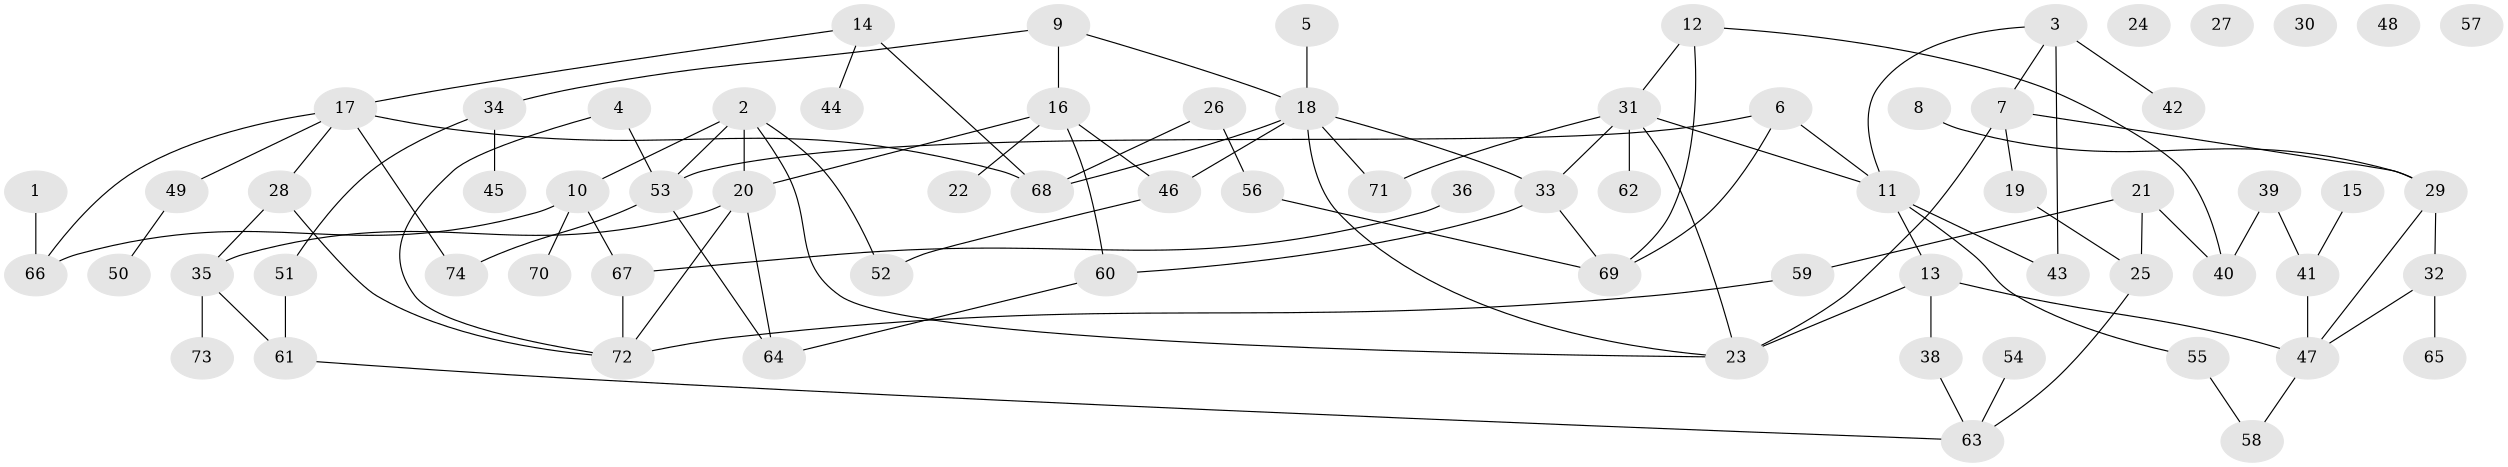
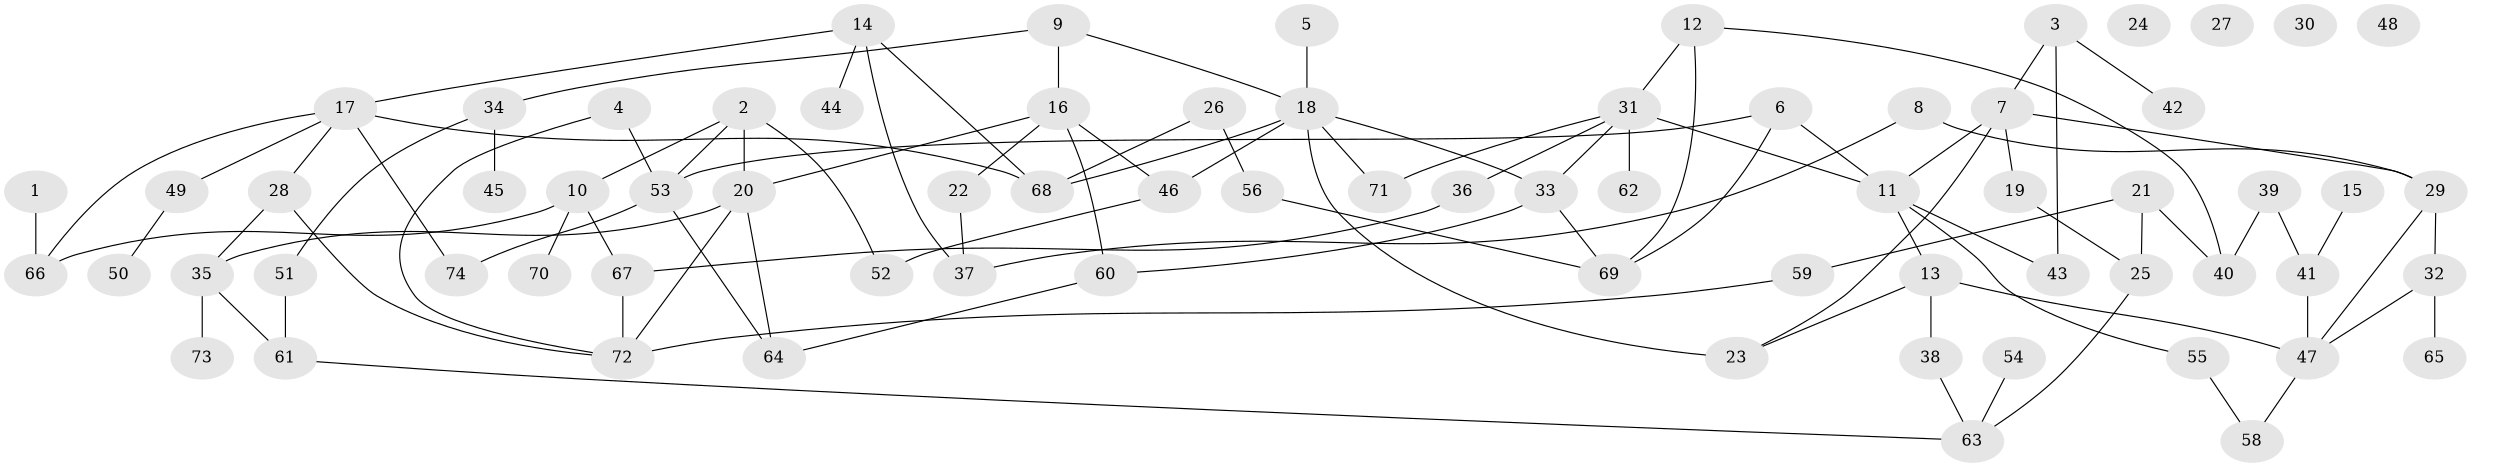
  graph {
    node [color=gray90 style=filled]
    1
    66
    2
    10
    23
    52
    53
    20
    67
    70
    64
    74
    3
    7
    42
    43
    11
    19
    29
    4
    72
    35
    5
    18
    68
    46
    33
    71
    6
    69
    13
    55
    25
    47
    32
    8
+   37
    9
    16
    34
    22
    60
    45
    51
    38
    58
    12
    31
    40
    36
    62
    63
    14
    17
    44
    28
    49
    15
    41
    50
    61
    73
    21
    59
    24
    26
    56
    27
    65
    30
    39
    48
    54
-   57
    1 -- 66
    2 -- 10
-   2 -- 23
    2 -- 52
    2 -- 53
    2 -- 20
    10 -- 66
    10 -- 67
    10 -- 70
    53 -- 64
    53 -- 74
    20 -- 64
    20 -- 72
    20 -- 35
    67 -- 72
    3 -- 7
    3 -- 42
    3 -- 43
    7 -- 23
-   3 -- 11
+   7 -- 11
    7 -- 19
    7 -- 29
    11 -- 43
    11 -- 13
    11 -- 55
    19 -- 25
    29 -- 47
    29 -- 32
    4 -- 53
    4 -- 72
    35 -- 61
    35 -- 73
    5 -- 18
    18 -- 23
    18 -- 68
    18 -- 46
    18 -- 33
    18 -- 71
    46 -- 52
    33 -- 69
    33 -- 60
    6 -- 53
    6 -- 11
    6 -- 69
    13 -- 23
    13 -- 47
    13 -- 38
    55 -- 58
    25 -- 63
    47 -- 58
    32 -- 47
    32 -- 65
    8 -- 29
+   8 -- 37
    9 -- 18
    9 -- 16
    9 -- 34
    16 -- 20
    16 -- 46
    16 -- 22
    16 -- 60
    34 -- 45
    34 -- 51
+   22 -- 37
    60 -- 64
    51 -- 61
    38 -- 63
    12 -- 69
    12 -- 31
    12 -- 40
    31 -- 11
    31 -- 33
    31 -- 71
-   31 -- 23
+   31 -- 36
    31 -- 62
    36 -- 67
    14 -- 68
+   14 -- 37
    14 -- 17
    14 -- 44
    17 -- 66
    17 -- 74
    17 -- 68
    17 -- 28
    17 -- 49
    28 -- 72
    28 -- 35
    49 -- 50
    15 -- 41
    41 -- 47
    61 -- 63
    21 -- 25
    21 -- 40
    21 -- 59
    59 -- 72
    26 -- 68
    26 -- 56
    56 -- 69
    39 -- 40
    39 -- 41
    54 -- 63
  }
